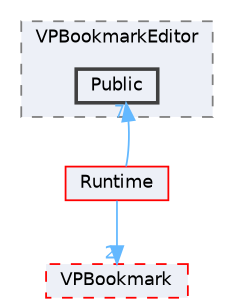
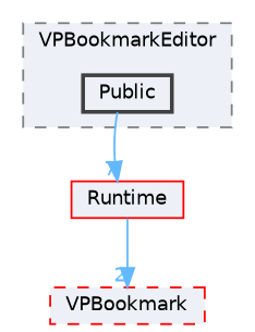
  digraph {
    compound=true
    node [color=red fillcolor="#edf0f7" fontname=Helvetica fontsize=10 shape=box]
    edge [color=steelblue1 fontcolor=steelblue1 fontname=Helvetica fontsize=10 labeldistance=1.5 labelfontname=Helvetica labelfontsize=10]
    n1 [color=grey25 height=0.2 label=Public style="filled,bold" width=0.4]
    n2 [height=0.2 label=Runtime style=filled width=0.4]
    n3 [height=0.2 label=VPBookmark style="filled,dashed" width=0.4]
    subgraph cluster_1 {
      bgcolor="#edf0f7"
      fontname=Helvetica
      fontsize=10
      label=VPBookmarkEditor
      pencolor=grey50
      style="filled,dashed"
      n1
    }
-   n2 -> n1 [headlabel=7]
+   n1 -> n2 [headlabel=7]
    n2 -> n3 [headlabel=2]
  }
